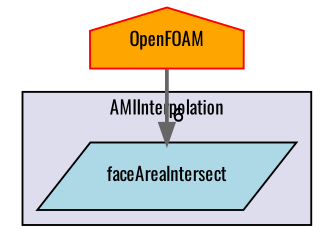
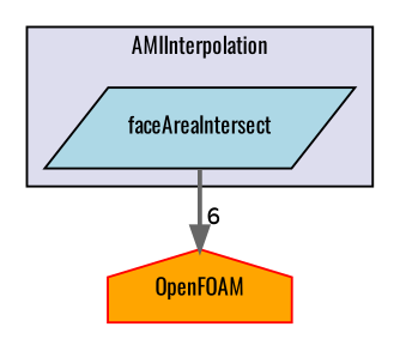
  digraph {
    compound=true
    fontname=Oswald
    node [fontname=Oswald fontsize=10 style=filled]
    n1 [fillcolor=lightblue label=faceAreaIntersect pencolor=black shape=parallelogram]
    n2 [color=red label=OpenFOAM shape=house fillcolor=orange]
    subgraph cluster_1 {
      bgcolor="#ddddee"
      fontsize=10
      label=AMIInterpolation
      pencolor=black
      n1
    }
-   n2 -> n1 [headlabel=6 labeldistance=1.5 labelfontname=Helvetica labelfontsize=10 color=gray40 style=bold fontname=Oswald]
+   n1 -> n2 [headlabel=6 labeldistance=1.5 labelfontname=Helvetica labelfontsize=10 color=gray40 style=bold fontname=Oswald]
  }
